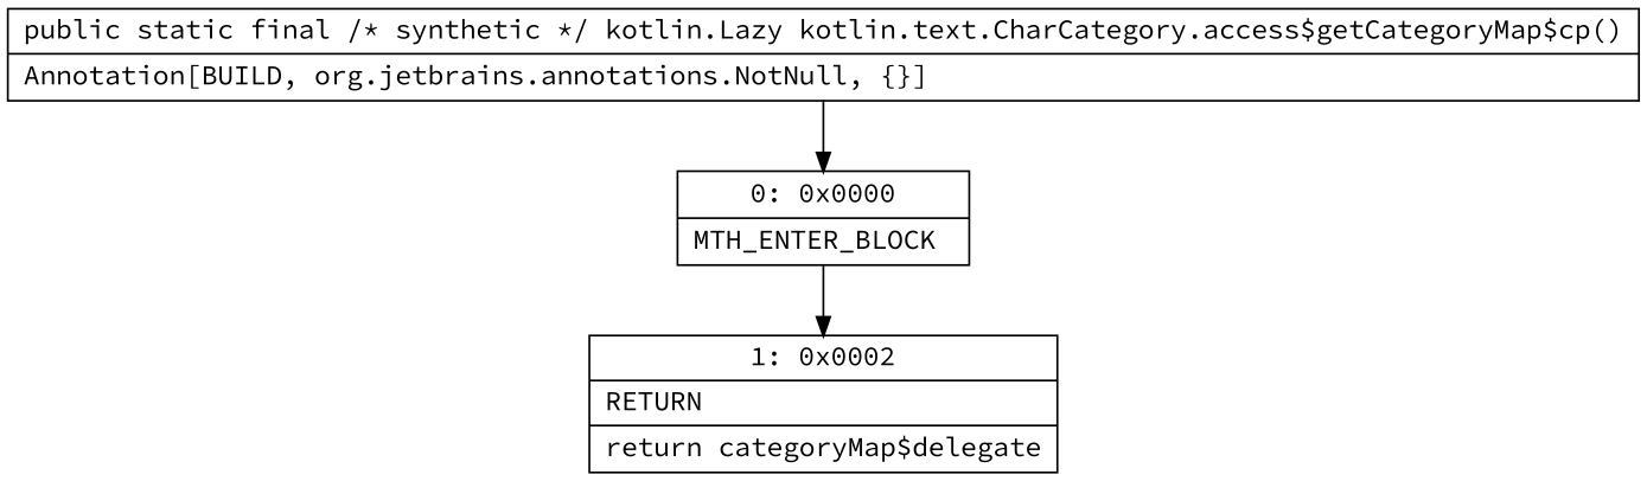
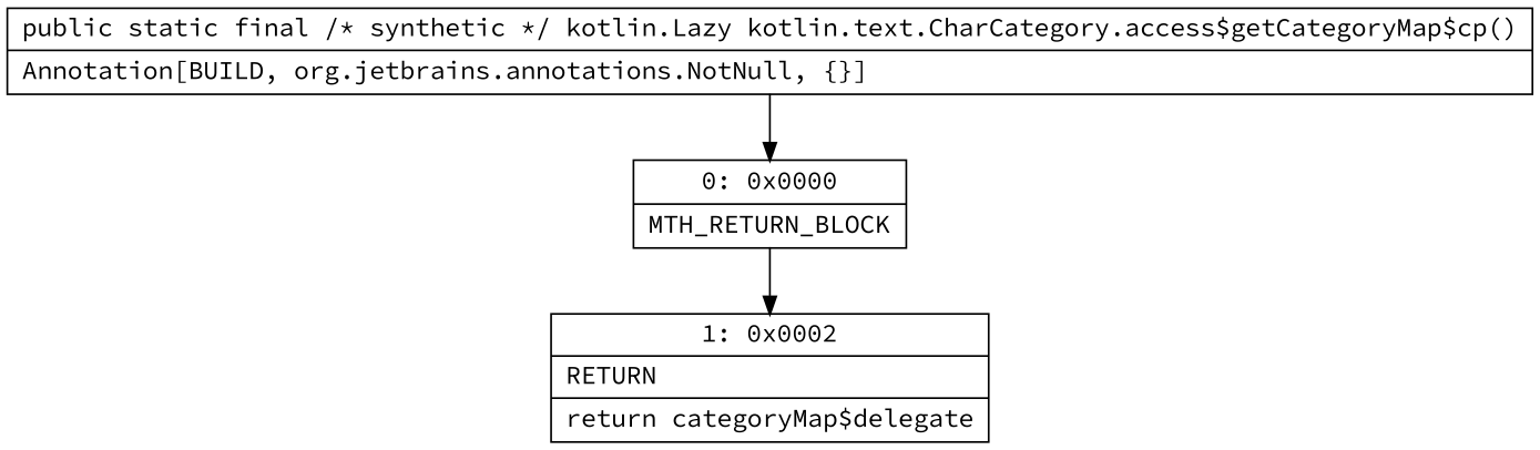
  digraph {
    fontname="Source Code Pro"
    node [shape=record fontname="Source Code Pro"]
    edge [fontname="Source Code Pro"]
-   n1 [label="{0\:\ 0x0000|MTH_ENTER_BLOCK\l}"]
+   n1 [label="{0\:\ 0x0000|MTH_RETURN_BLOCK\l}"]
    n2 [label="{1\:\ 0x0002|RETURN\l|return categoryMap$delegate\l}"]
    n3 [label="{public static final \/* synthetic *\/ kotlin.Lazy kotlin.text.CharCategory.access$getCategoryMap$cp()  | Annotation[BUILD, org.jetbrains.annotations.NotNull, \{\}]\l}"]
    n1 -> n2
    n3 -> n1
  }
